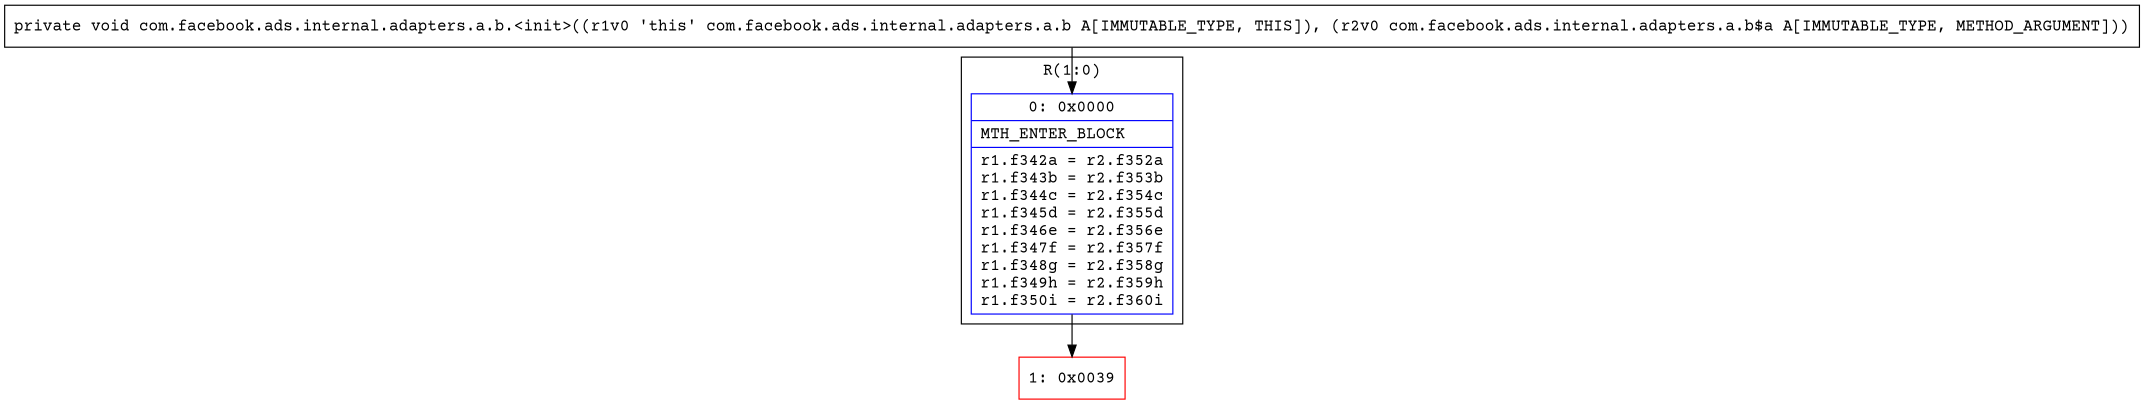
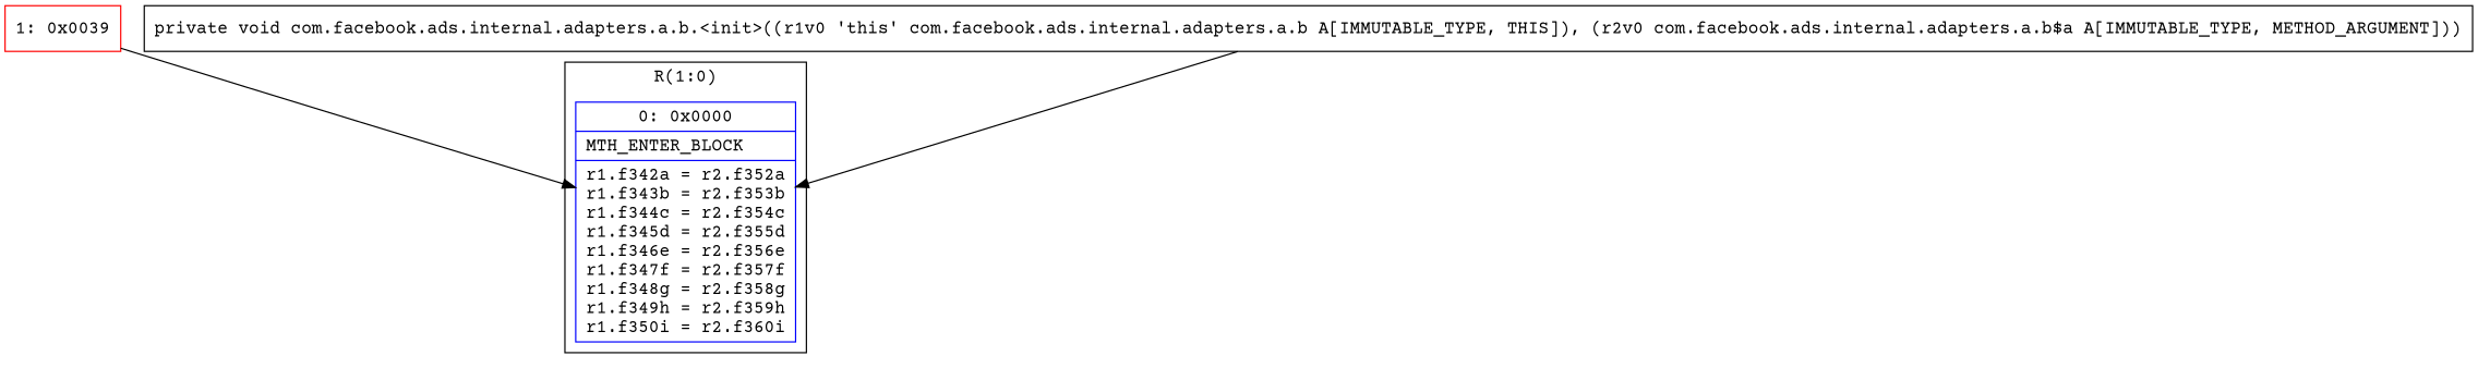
  digraph {
    fontname="Courier Prime"
    node [shape=record fontname="Courier Prime"]
    edge [fontname="Courier Prime"]
    n1 [color=blue label="{0\:\ 0x0000|MTH_ENTER_BLOCK\l|r1.f342a = r2.f352a\lr1.f343b = r2.f353b\lr1.f344c = r2.f354c\lr1.f345d = r2.f355d\lr1.f346e = r2.f356e\lr1.f347f = r2.f357f\lr1.f348g = r2.f358g\lr1.f349h = r2.f359h\lr1.f350i = r2.f360i\l}"]
    n2 [color=red label="{1\:\ 0x0039}"]
    n3 [label="{private void com.facebook.ads.internal.adapters.a.b.\<init\>((r1v0 'this' com.facebook.ads.internal.adapters.a.b A[IMMUTABLE_TYPE, THIS]), (r2v0 com.facebook.ads.internal.adapters.a.b$a A[IMMUTABLE_TYPE, METHOD_ARGUMENT])) }"]
    subgraph cluster_1 {
      label="R(1:0)"
      n1
    }
-   n1 -> n2
+   n2 -> n1
    n3 -> n1
  }
